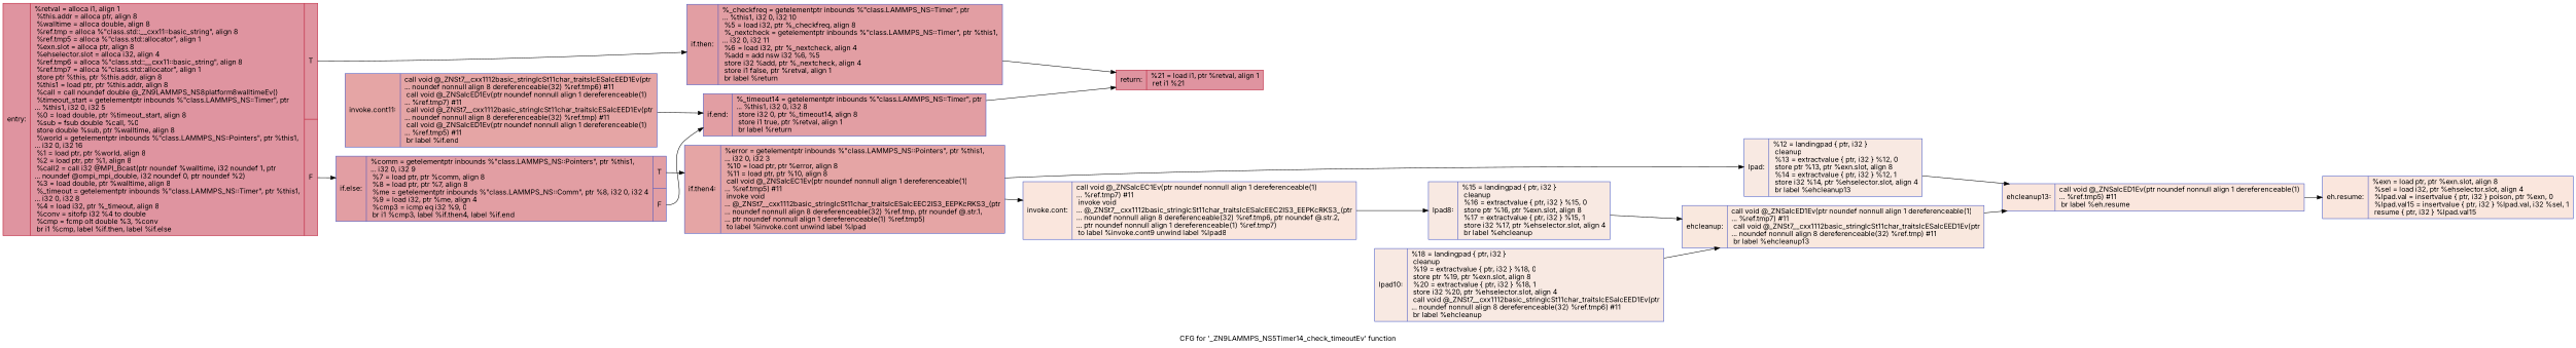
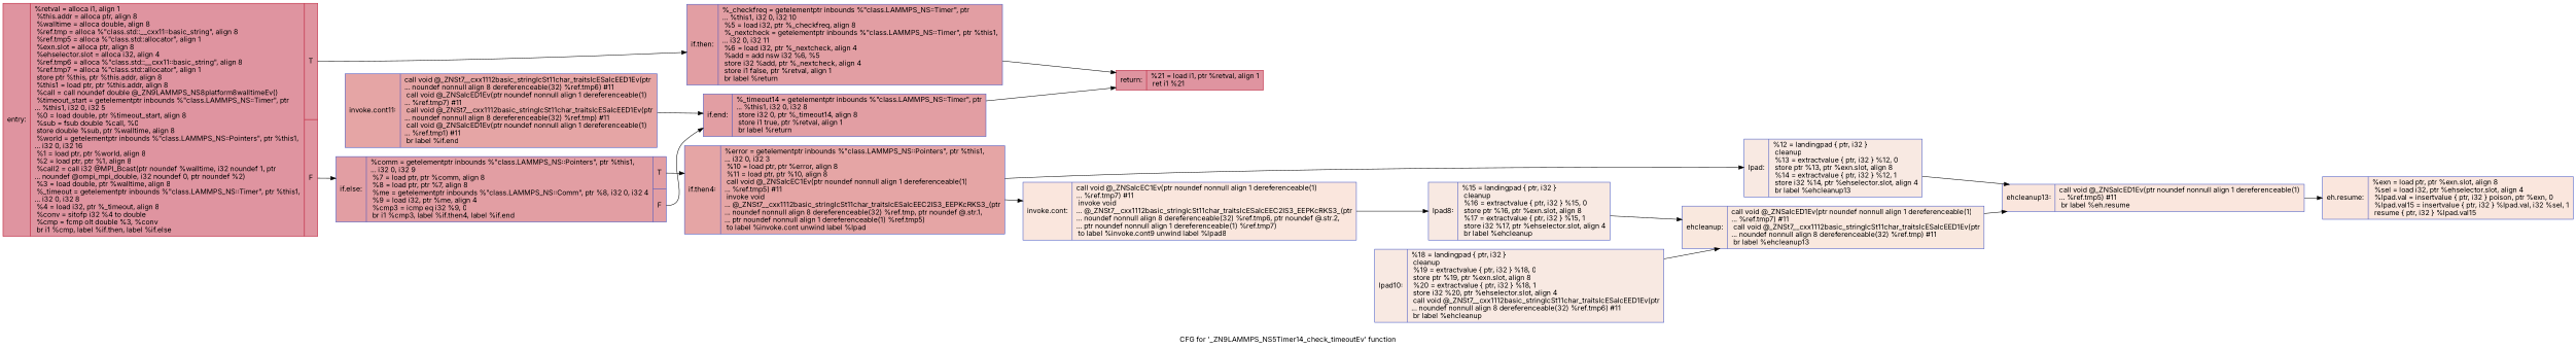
  digraph {
    fontname=Inter
    label="CFG for '_ZN9LAMMPS_NS5Timer14_check_timeoutEv' function"
    rankdir=LR
    node [color="#3d50c3ff" fillcolor="#be242e70" fontname=Inter shape=record style=filled]
    edge [fontname=Inter]
    n1 [color="#b70d28ff" fillcolor="#b70d2870" label="{entry:\l|  %retval = alloca i1, align 1\l  %this.addr = alloca ptr, align 8\l  %walltime = alloca double, align 8\l  %ref.tmp = alloca %\"class.std::__cxx11::basic_string\", align 8\l  %ref.tmp5 = alloca %\"class.std::allocator\", align 1\l  %exn.slot = alloca ptr, align 8\l  %ehselector.slot = alloca i32, align 4\l  %ref.tmp6 = alloca %\"class.std::__cxx11::basic_string\", align 8\l  %ref.tmp7 = alloca %\"class.std::allocator\", align 1\l  store ptr %this, ptr %this.addr, align 8\l  %this1 = load ptr, ptr %this.addr, align 8\l  %call = call noundef double @_ZN9LAMMPS_NS8platform8walltimeEv()\l  %timeout_start = getelementptr inbounds %\"class.LAMMPS_NS::Timer\", ptr\l... %this1, i32 0, i32 5\l  %0 = load double, ptr %timeout_start, align 8\l  %sub = fsub double %call, %0\l  store double %sub, ptr %walltime, align 8\l  %world = getelementptr inbounds %\"class.LAMMPS_NS::Pointers\", ptr %this1,\l... i32 0, i32 16\l  %1 = load ptr, ptr %world, align 8\l  %2 = load ptr, ptr %1, align 8\l  %call2 = call i32 @MPI_Bcast(ptr noundef %walltime, i32 noundef 1, ptr\l... noundef @ompi_mpi_double, i32 noundef 0, ptr noundef %2)\l  %3 = load double, ptr %walltime, align 8\l  %_timeout = getelementptr inbounds %\"class.LAMMPS_NS::Timer\", ptr %this1,\l... i32 0, i32 8\l  %4 = load i32, ptr %_timeout, align 8\l  %conv = sitofp i32 %4 to double\l  %cmp = fcmp olt double %3, %conv\l  br i1 %cmp, label %if.then, label %if.else\l|{<s0>T|<s1>F}}"]
    n2 [label="{if.then:\l|  %_checkfreq = getelementptr inbounds %\"class.LAMMPS_NS::Timer\", ptr\l... %this1, i32 0, i32 10\l  %5 = load i32, ptr %_checkfreq, align 8\l  %_nextcheck = getelementptr inbounds %\"class.LAMMPS_NS::Timer\", ptr %this1,\l... i32 0, i32 11\l  %6 = load i32, ptr %_nextcheck, align 4\l  %add = add nsw i32 %6, %5\l  store i32 %add, ptr %_nextcheck, align 4\l  store i1 false, ptr %retval, align 1\l  br label %return\l}"]
    n3 [label="{if.else:\l|  %comm = getelementptr inbounds %\"class.LAMMPS_NS::Pointers\", ptr %this1,\l... i32 0, i32 9\l  %7 = load ptr, ptr %comm, align 8\l  %8 = load ptr, ptr %7, align 8\l  %me = getelementptr inbounds %\"class.LAMMPS_NS::Comm\", ptr %8, i32 0, i32 4\l  %9 = load i32, ptr %me, align 4\l  %cmp3 = icmp eq i32 %9, 0\l  br i1 %cmp3, label %if.then4, label %if.end\l|{<s0>T|<s1>F}}"]
    n4 [color="#b70d28ff" fillcolor="#b70d2870" label="{return:\l|  %21 = load i1, ptr %retval, align 1\l  ret i1 %21\l}"]
    n5 [fillcolor="#c5333470" label="{if.then4:\l|  %error = getelementptr inbounds %\"class.LAMMPS_NS::Pointers\", ptr %this1,\l... i32 0, i32 3\l  %10 = load ptr, ptr %error, align 8\l  %11 = load ptr, ptr %10, align 8\l  call void @_ZNSaIcEC1Ev(ptr noundef nonnull align 1 dereferenceable(1)\l... %ref.tmp5) #11\l  invoke void\l... @_ZNSt7__cxx1112basic_stringIcSt11char_traitsIcESaIcEEC2IS3_EEPKcRKS3_(ptr\l... noundef nonnull align 8 dereferenceable(32) %ref.tmp, ptr noundef @.str.1,\l... ptr noundef nonnull align 1 dereferenceable(1) %ref.tmp5)\l          to label %invoke.cont unwind label %lpad\l}"]
    n6 [label="{if.end:\l|  %_timeout14 = getelementptr inbounds %\"class.LAMMPS_NS::Timer\", ptr\l... %this1, i32 0, i32 8\l  store i32 0, ptr %_timeout14, align 8\l  store i1 true, ptr %retval, align 1\l  br label %return\l}"]
    n7 [fillcolor="#f3c7b170" label="{invoke.cont:\l|  call void @_ZNSaIcEC1Ev(ptr noundef nonnull align 1 dereferenceable(1)\l... %ref.tmp7) #11\l  invoke void\l... @_ZNSt7__cxx1112basic_stringIcSt11char_traitsIcESaIcEEC2IS3_EEPKcRKS3_(ptr\l... noundef nonnull align 8 dereferenceable(32) %ref.tmp6, ptr noundef @.str.2,\l... ptr noundef nonnull align 1 dereferenceable(1) %ref.tmp7)\l          to label %invoke.cont9 unwind label %lpad8\l}"]
    n8 [fillcolor="#efcebd70" label="{lpad:\l|  %12 = landingpad \{ ptr, i32 \}\l          cleanup\l  %13 = extractvalue \{ ptr, i32 \} %12, 0\l  store ptr %13, ptr %exn.slot, align 8\l  %14 = extractvalue \{ ptr, i32 \} %12, 1\l  store i32 %14, ptr %ehselector.slot, align 4\l  br label %ehcleanup13\l}"]
    n9 [fillcolor="#efcebd70" label="{lpad8:\l|  %15 = landingpad \{ ptr, i32 \}\l          cleanup\l  %16 = extractvalue \{ ptr, i32 \} %15, 0\l  store ptr %16, ptr %exn.slot, align 8\l  %17 = extractvalue \{ ptr, i32 \} %15, 1\l  store i32 %17, ptr %ehselector.slot, align 4\l  br label %ehcleanup\l}"]
    n10 [fillcolor="#f3c7b170" label="{ehcleanup13:\l|  call void @_ZNSaIcED1Ev(ptr noundef nonnull align 1 dereferenceable(1)\l... %ref.tmp5) #11\l  br label %eh.resume\l}"]
    n11 [fillcolor="#f2cab570" label="{ehcleanup:\l|  call void @_ZNSaIcED1Ev(ptr noundef nonnull align 1 dereferenceable(1)\l... %ref.tmp7) #11\l  call void @_ZNSt7__cxx1112basic_stringIcSt11char_traitsIcESaIcEED1Ev(ptr\l... noundef nonnull align 8 dereferenceable(32) %ref.tmp) #11\l  br label %ehcleanup13\l}"]
    n12 [fillcolor="#f3c7b170" label="{eh.resume:\l|  %exn = load ptr, ptr %exn.slot, align 8\l  %sel = load i32, ptr %ehselector.slot, align 4\l  %lpad.val = insertvalue \{ ptr, i32 \} poison, ptr %exn, 0\l  %lpad.val15 = insertvalue \{ ptr, i32 \} %lpad.val, i32 %sel, 1\l  resume \{ ptr, i32 \} %lpad.val15\l}"]
-   n13 [fillcolor="#c5333470" label="{invoke.cont11:\l|  call void @_ZNSt7__cxx1112basic_stringIcSt11char_traitsIcESaIcEED1Ev(ptr\l... noundef nonnull align 8 dereferenceable(32) %ref.tmp6) #11\l  call void @_ZNSaIcED1Ev(ptr noundef nonnull align 1 dereferenceable(1)\l... %ref.tmp7) #11\l  call void @_ZNSt7__cxx1112basic_stringIcSt11char_traitsIcESaIcEED1Ev(ptr\l... noundef nonnull align 8 dereferenceable(32) %ref.tmp) #11\l  call void @_ZNSaIcED1Ev(ptr noundef nonnull align 1 dereferenceable(1)\l... %ref.tmp5) #11\l  br label %if.end\l}"]
+   n13 [fillcolor="#c5333470" label="{invoke.cont11:\l|  call void @_ZNSt7__cxx1112basic_stringIcSt11char_traitsIcESaIcEED1Ev(ptr\l... noundef nonnull align 8 dereferenceable(32) %ref.tmp6) #11\l  call void @_ZNSaIcED1Ev(ptr noundef nonnull align 1 dereferenceable(1)\l... %ref.tmp7) #11\l  call void @_ZNSt7__cxx1112basic_stringIcSt11char_traitsIcESaIcEED1Ev(ptr\l... noundef nonnull align 8 dereferenceable(32) %ref.tmp) #11\l  call void @_ZNSaIcED1Ev(ptr noundef nonnull align 1 dereferenceable(1)\l... %ref.tmp1) #11\l  br label %if.end\l}"]
    n14 [fillcolor="#efcebd70" label="{lpad10:\l|  %18 = landingpad \{ ptr, i32 \}\l          cleanup\l  %19 = extractvalue \{ ptr, i32 \} %18, 0\l  store ptr %19, ptr %exn.slot, align 8\l  %20 = extractvalue \{ ptr, i32 \} %18, 1\l  store i32 %20, ptr %ehselector.slot, align 4\l  call void @_ZNSt7__cxx1112basic_stringIcSt11char_traitsIcESaIcEED1Ev(ptr\l... noundef nonnull align 8 dereferenceable(32) %ref.tmp6) #11\l  br label %ehcleanup\l}"]
    n1 -> n2 [tailport=s0]
    n1 -> n3 [tailport=s1]
    n2 -> n4
    n3 -> n5 [tailport=s0]
    n3 -> n6 [tailport=s1]
    n5 -> n7
    n5 -> n8
    n6 -> n4
    n7 -> n9
    n8 -> n10
    n9 -> n11
    n10 -> n12
    n11 -> n10
    n13 -> n6
    n14 -> n11
  }
